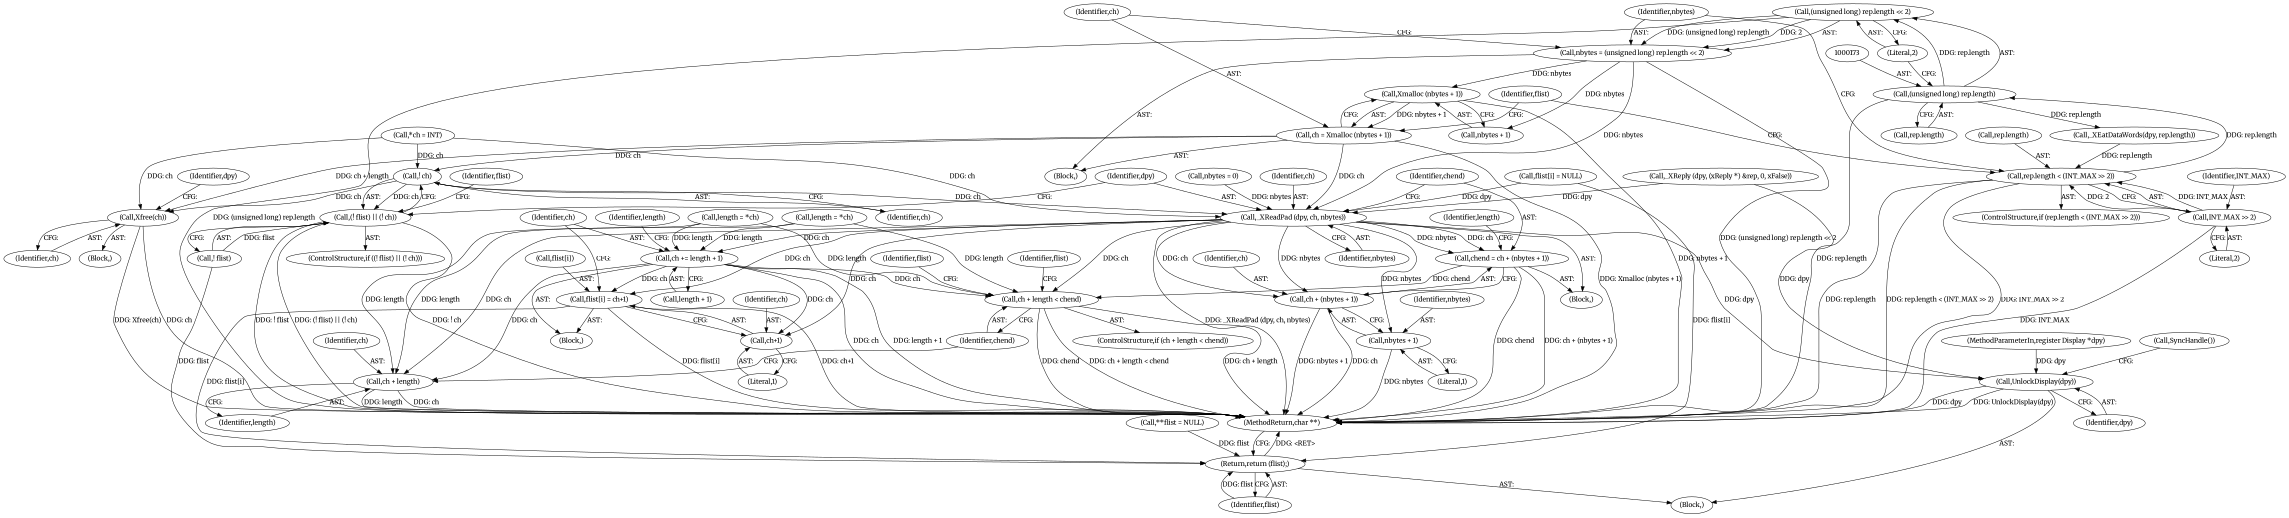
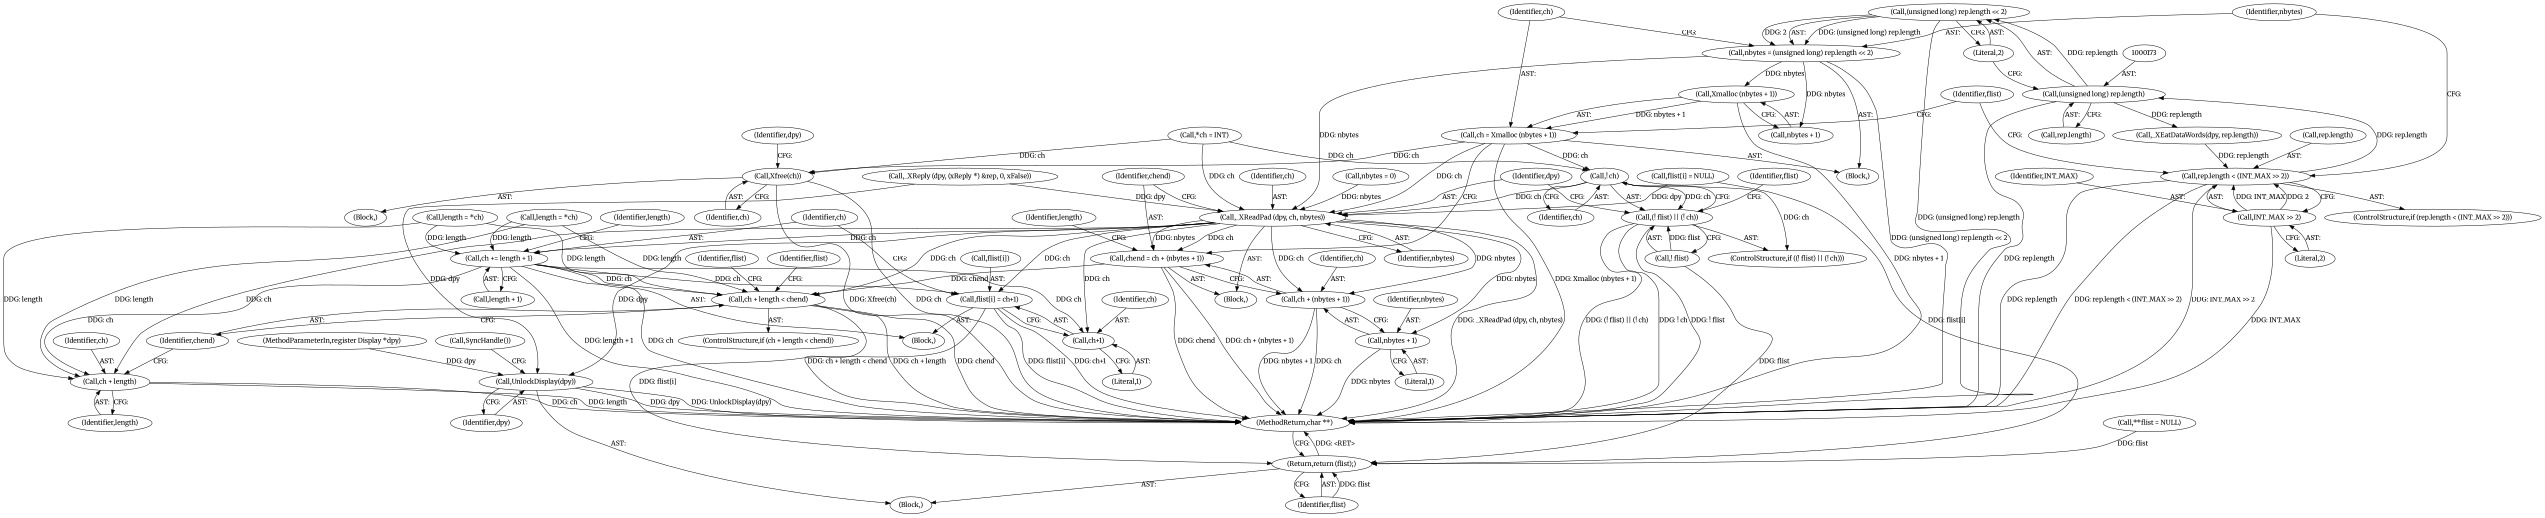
  digraph {
    fontname=Merriweather
    node [fontname=Merriweather]
    edge [fontname=Merriweather]
    n1 [label="(Call,Xmalloc (nbytes + 1))"]
    n2 [label="(Call,ch = Xmalloc (nbytes + 1))"]
    n3 [label="(Call,nbytes + 1)"]
    n4 [label="(MethodReturn,char **)"]
    n5 [label="(Call,_XReadPad (dpy, ch, nbytes))"]
    n6 [label="(Block,)"]
    n7 [label="(Call,! ch)"]
    n8 [label="(Call,Xfree(ch))"]
    n9 [label="(Return,return (flist);)"]
    n10 [label="(Call,nbytes = (unsigned long) rep.length << 2)"]
    n11 [label="(Call,(unsigned long) rep.length << 2)"]
    n12 [label="(Literal,2)"]
    n13 [label="(Call,chend = ch + (nbytes + 1))"]
    n14 [label="(Call,ch + length < chend)"]
    n15 [label="(Call,ch + (nbytes + 1))"]
    n16 [label="(Call,nbytes + 1)"]
    n17 [label="(Call,ch + length)"]
    n18 [label="(Call,flist[i] = ch+1)"]
    n19 [label="(Call,ch+1)"]
    n20 [label="(Call,ch += length + 1)"]
    n21 [label="(Call,UnlockDisplay(dpy))"]
    n22 [label="(Block,)"]
    n23 [label="(Identifier,nbytes)"]
    n24 [label="(Call,(unsigned long) rep.length)"]
    n25 [label="(Call,_XEatDataWords(dpy, rep.length))"]
    n26 [label="(Call,rep.length)"]
    n27 [label="(Call,rep.length < (INT_MAX >> 2))"]
    n28 [label="(Call,INT_MAX >> 2)"]
    n29 [label="(ControlStructure,if (rep.length < (INT_MAX >> 2)))"]
    n30 [label="(Literal,2)"]
    n31 [label="(Call,(! flist) || (! ch))"]
    n32 [label="(Identifier,ch)"]
    n33 [label="(Identifier,ch)"]
    n34 [label="(Block,)"]
    n35 [label="(ControlStructure,if ((! flist) || (! ch)))"]
    n36 [label="(Call,! flist)"]
    n37 [label="(Identifier,chend)"]
    n38 [label="(ControlStructure,if (ch + length < chend))"]
    n39 [label="(Literal,1)"]
    n40 [label="(Identifier,length)"]
    n41 [label="(Block,)"]
    n42 [label="(Literal,1)"]
    n43 [label="(Call,length + 1)"]
    n44 [label="(Block,)"]
    n45 [label="(Identifier,dpy)"]
    n46 [label="(Identifier,flist)"]
    n47 [label="(Call,_XReply (dpy, (xReply *) &rep, 0, xFalse))"]
    n48 [label="(Identifier,dpy)"]
    n49 [label="(Identifier,flist)"]
    n50 [label="(Identifier,ch)"]
    n51 [label="(Identifier,nbytes)"]
    n52 [label="(MethodParameterIn,register Display *dpy)"]
    n53 [label="(Call,nbytes = 0)"]
    n54 [label="(Call,length = *ch)"]
    n55 [label="(Call,rep.length)"]
    n56 [label="(Identifier,dpy)"]
    n57 [label="(Identifier,length)"]
    n58 [label="(Identifier,flist)"]
    n59 [label="(Call,flist[i])"]
    n60 [label="(Call,**flist = NULL)"]
    n61 [label="(Identifier,ch)"]
    n62 [label="(Identifier,ch)"]
    n63 [label="(Identifier,chend)"]
    n64 [label="(Call,length = *ch)"]
    n65 [label="(Identifier,ch)"]
    n66 [label="(Identifier,ch)"]
    n67 [label="(Call,*ch = INT)"]
    n68 [label="(Call,flist[i] = NULL)"]
    n69 [label="(Call,SyncHandle())"]
    n70 [label="(Identifier,INT_MAX)"]
    n71 [label="(Identifier,ch)"]
    n72 [label="(Identifier,flist)"]
    n73 [label="(Identifier,length)"]
    n74 [label="(Identifier,nbytes)"]
    n75 [label="(Identifier,flist)"]
    1000173
    n1 -> n2 [label="AST: "]
    n1 -> n2 [label="DDG: nbytes + 1"]
    n1 -> n3 [label="CFG: "]
    n1 -> n4 [label="DDG: nbytes + 1"]
-   n2 -> n1 [label="CFG: "]
+   n2 -> n13 [label="CFG: "]
    n2 -> n4 [label="DDG: Xmalloc (nbytes + 1)"]
    n2 -> n5 [label="DDG: ch"]
    n2 -> n6 [label="AST: "]
    n2 -> n7 [label="DDG: ch"]
-   n2 -> n8 [label="DDG: ch + length"]
+   n2 -> n8 [label="DDG: ch"]
    n3 -> n1 [label="AST: "]
    n4 -> n9 [label="CFG: "]
    n5 -> n4 [label="DDG: _XReadPad (dpy, ch, nbytes)"]
    n5 -> n13 [label="DDG: ch"]
    n5 -> n13 [label="DDG: nbytes"]
    n5 -> n14 [label="DDG: ch"]
    n5 -> n15 [label="DDG: ch"]
    n5 -> n15 [label="DDG: nbytes"]
    n5 -> n16 [label="DDG: nbytes"]
    n5 -> n17 [label="DDG: ch"]
    n5 -> n18 [label="DDG: ch"]
    n5 -> n19 [label="DDG: ch"]
    n5 -> n20 [label="DDG: ch"]
    n5 -> n21 [label="DDG: dpy"]
    n5 -> n22 [label="AST: "]
    n5 -> n23 [label="CFG: "]
    n7 -> n5 [label="DDG: ch"]
-   n7 -> n8 [label="DDG: ch"]
+   n7 -> n35 [label="DDG: ch"]
    n7 -> n31 [label="AST: "]
    n7 -> n31 [label="DDG: ch"]
    n7 -> n32 [label="CFG: "]
    n8 -> n4 [label="DDG: ch"]
    n8 -> n4 [label="DDG: Xfree(ch)"]
    n8 -> n33 [label="CFG: "]
    n8 -> n34 [label="AST: "]
    n9 -> n4 [label="DDG: <RET>"]
    n9 -> n44 [label="AST: "]
    n9 -> n46 [label="CFG: "]
    n10 -> n1 [label="DDG: nbytes"]
    n10 -> n3 [label="DDG: nbytes"]
    n10 -> n4 [label="DDG: (unsigned long) rep.length << 2"]
    n10 -> n5 [label="DDG: nbytes"]
    n10 -> n6 [label="AST: "]
    n11 -> n4 [label="DDG: (unsigned long) rep.length"]
    n11 -> n10 [label="AST: "]
    n11 -> n10 [label="DDG: (unsigned long) rep.length"]
    n11 -> n10 [label="DDG: 2"]
    n11 -> n12 [label="CFG: "]
    n12 -> n11 [label="AST: "]
    n12 -> n24 [label="CFG: "]
    n13 -> n4 [label="DDG: chend"]
    n13 -> n4 [label="DDG: ch + (nbytes + 1)"]
    n13 -> n14 [label="DDG: chend"]
    n13 -> n15 [label="CFG: "]
    n13 -> n22 [label="AST: "]
    n14 -> n4 [label="DDG: ch + length"]
    n14 -> n4 [label="DDG: chend"]
    n14 -> n4 [label="DDG: ch + length < chend"]
    n14 -> n37 [label="CFG: "]
    n14 -> n38 [label="AST: "]
    n15 -> n4 [label="DDG: ch"]
    n15 -> n4 [label="DDG: nbytes + 1"]
    n15 -> n13 [label="AST: "]
    n15 -> n16 [label="CFG: "]
    n16 -> n4 [label="DDG: nbytes"]
    n16 -> n15 [label="AST: "]
    n16 -> n39 [label="CFG: "]
    n17 -> n4 [label="DDG: ch"]
    n17 -> n4 [label="DDG: length"]
    n17 -> n40 [label="CFG: "]
    n18 -> n4 [label="DDG: ch+1"]
    n18 -> n4 [label="DDG: flist[i]"]
    n18 -> n9 [label="DDG: flist[i]"]
    n18 -> n19 [label="CFG: "]
    n18 -> n41 [label="AST: "]
    n19 -> n18 [label="AST: "]
    n19 -> n42 [label="CFG: "]
    n20 -> n4 [label="DDG: length + 1"]
    n20 -> n4 [label="DDG: ch"]
    n20 -> n14 [label="DDG: ch"]
    n20 -> n17 [label="DDG: ch"]
    n20 -> n18 [label="DDG: ch"]
    n20 -> n19 [label="DDG: ch"]
    n20 -> n41 [label="AST: "]
    n20 -> n43 [label="CFG: "]
    n21 -> n4 [label="DDG: dpy"]
    n21 -> n4 [label="DDG: UnlockDisplay(dpy)"]
    n21 -> n44 [label="AST: "]
    n21 -> n45 [label="CFG: "]
    n23 -> n5 [label="AST: "]
    n24 -> n4 [label="DDG: rep.length"]
    n24 -> n11 [label="AST: "]
    n24 -> n11 [label="DDG: rep.length"]
    n24 -> n25 [label="DDG: rep.length"]
    n24 -> n26 [label="CFG: "]
    n25 -> n27 [label="DDG: rep.length"]
    n26 -> n24 [label="AST: "]
    n27 -> n4 [label="DDG: rep.length"]
    n27 -> n4 [label="DDG: rep.length < (INT_MAX >> 2)"]
    n27 -> n4 [label="DDG: INT_MAX >> 2"]
    n27 -> n24 [label="DDG: rep.length"]
    n27 -> n28 [label="CFG: "]
    n27 -> n29 [label="AST: "]
    n28 -> n4 [label="DDG: INT_MAX"]
    n28 -> n27 [label="AST: "]
    n28 -> n27 [label="DDG: INT_MAX"]
    n28 -> n27 [label="DDG: 2"]
    n28 -> n30 [label="CFG: "]
    n30 -> n28 [label="AST: "]
    n31 -> n4 [label="DDG: (! flist) || (! ch)"]
    n31 -> n4 [label="DDG: ! ch"]
    n31 -> n4 [label="DDG: ! flist"]
    n31 -> n7 [label="CFG: "]
    n31 -> n35 [label="AST: "]
    n31 -> n36 [label="CFG: "]
    n32 -> n7 [label="AST: "]
    n33 -> n8 [label="AST: "]
    n36 -> n9 [label="DDG: flist"]
    n36 -> n31 [label="AST: "]
    n36 -> n31 [label="DDG: flist"]
    n37 -> n14 [label="AST: "]
    n37 -> n17 [label="CFG: "]
    n39 -> n16 [label="AST: "]
    n40 -> n17 [label="AST: "]
    n42 -> n19 [label="AST: "]
    n43 -> n20 [label="AST: "]
    n45 -> n21 [label="AST: "]
    n46 -> n9 [label="AST: "]
    n46 -> n9 [label="DDG: flist"]
    n47 -> n5 [label="DDG: dpy"]
    n47 -> n21 [label="DDG: dpy"]
    n48 -> n5 [label="AST: "]
    n48 -> n31 [label="CFG: "]
    n49 -> n2 [label="CFG: "]
    n49 -> n27 [label="CFG: "]
    n50 -> n2 [label="AST: "]
    n50 -> n10 [label="CFG: "]
    n51 -> n16 [label="AST: "]
    n52 -> n21 [label="DDG: dpy"]
    n53 -> n5 [label="DDG: nbytes"]
    n54 -> n14 [label="DDG: length"]
    n54 -> n17 [label="DDG: length"]
    n54 -> n20 [label="DDG: length"]
    n55 -> n27 [label="AST: "]
    n56 -> n8 [label="CFG: "]
    n57 -> n13 [label="CFG: "]
    n58 -> n14 [label="CFG: "]
    n59 -> n18 [label="AST: "]
    n60 -> n9 [label="DDG: flist"]
    n61 -> n5 [label="AST: "]
    n62 -> n15 [label="AST: "]
    n63 -> n5 [label="CFG: "]
    n63 -> n13 [label="AST: "]
    n64 -> n14 [label="DDG: length"]
    n64 -> n17 [label="DDG: length"]
    n64 -> n20 [label="DDG: length"]
    n65 -> n18 [label="CFG: "]
    n65 -> n20 [label="AST: "]
    n66 -> n17 [label="AST: "]
    n67 -> n5 [label="DDG: ch"]
    n67 -> n7 [label="DDG: ch"]
    n67 -> n8 [label="DDG: ch"]
    n68 -> n5 [label="DDG: dpy"]
    n68 -> n9 [label="DDG: flist[i]"]
    n69 -> n21 [label="CFG: "]
    n70 -> n28 [label="AST: "]
    n71 -> n19 [label="AST: "]
    n72 -> n14 [label="CFG: "]
    n73 -> n20 [label="CFG: "]
    n74 -> n10 [label="AST: "]
    n74 -> n27 [label="CFG: "]
    n75 -> n31 [label="CFG: "]
    1000173 -> n24 [label="AST: "]
  }
